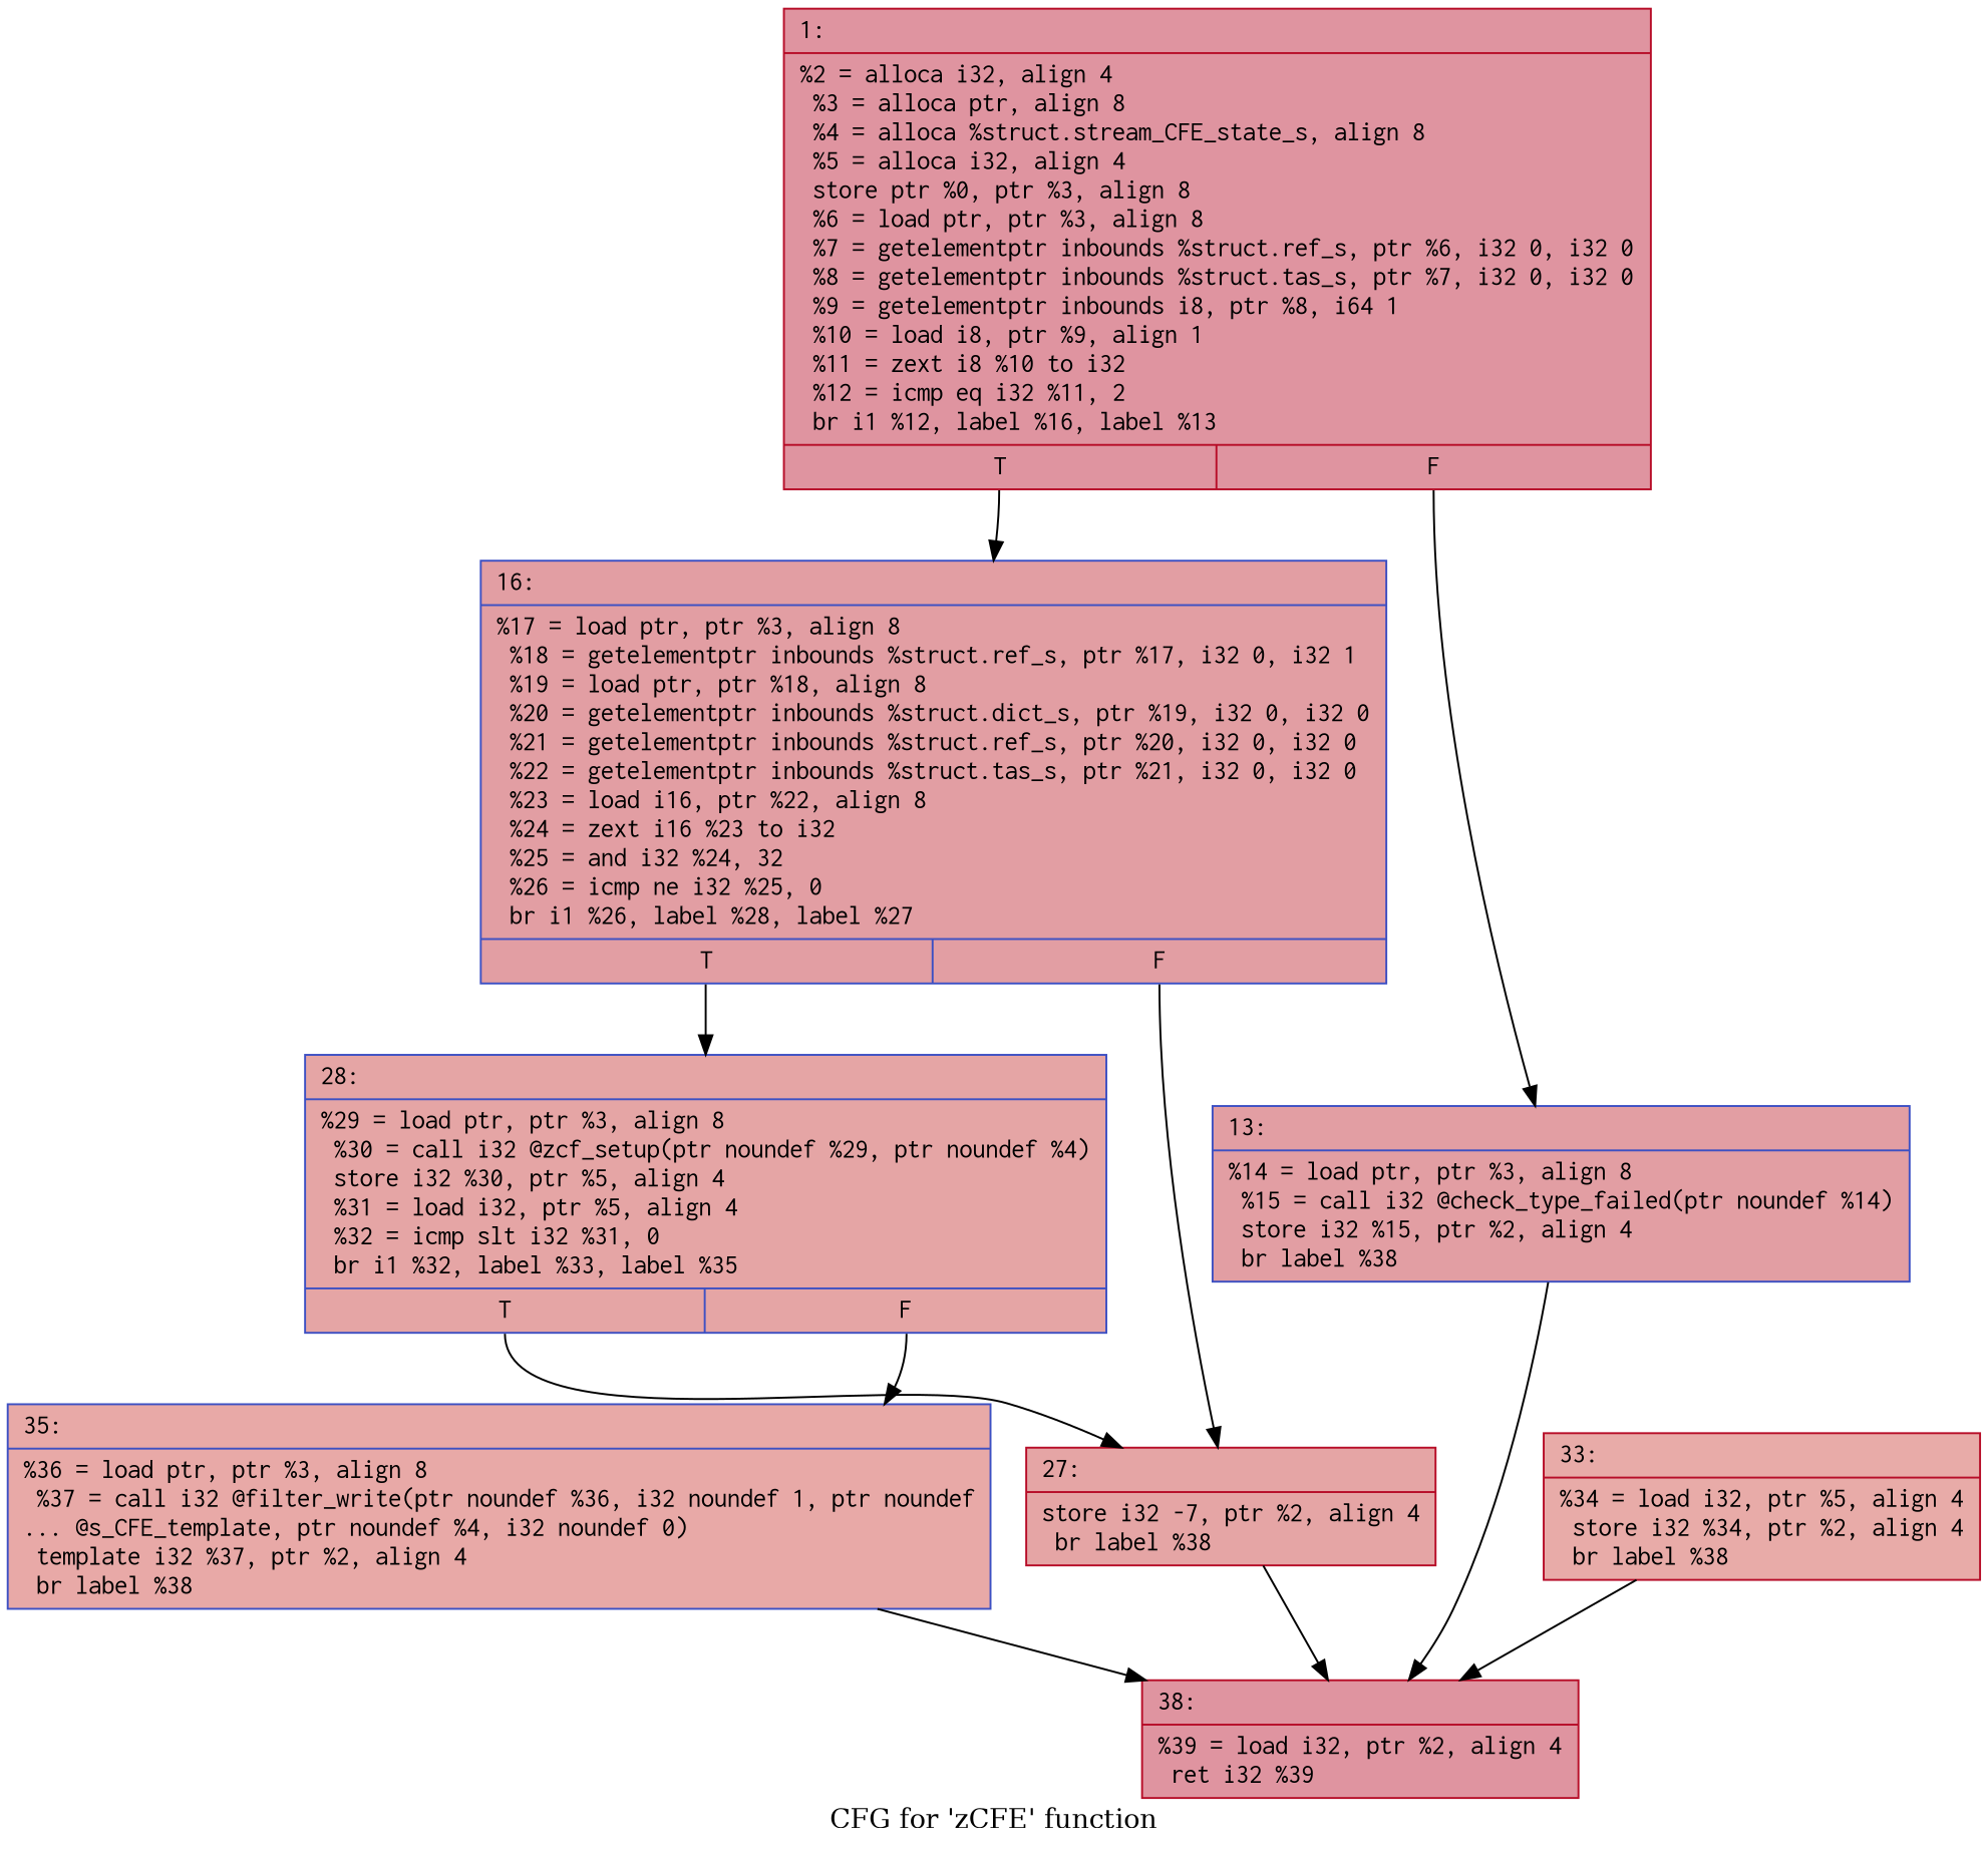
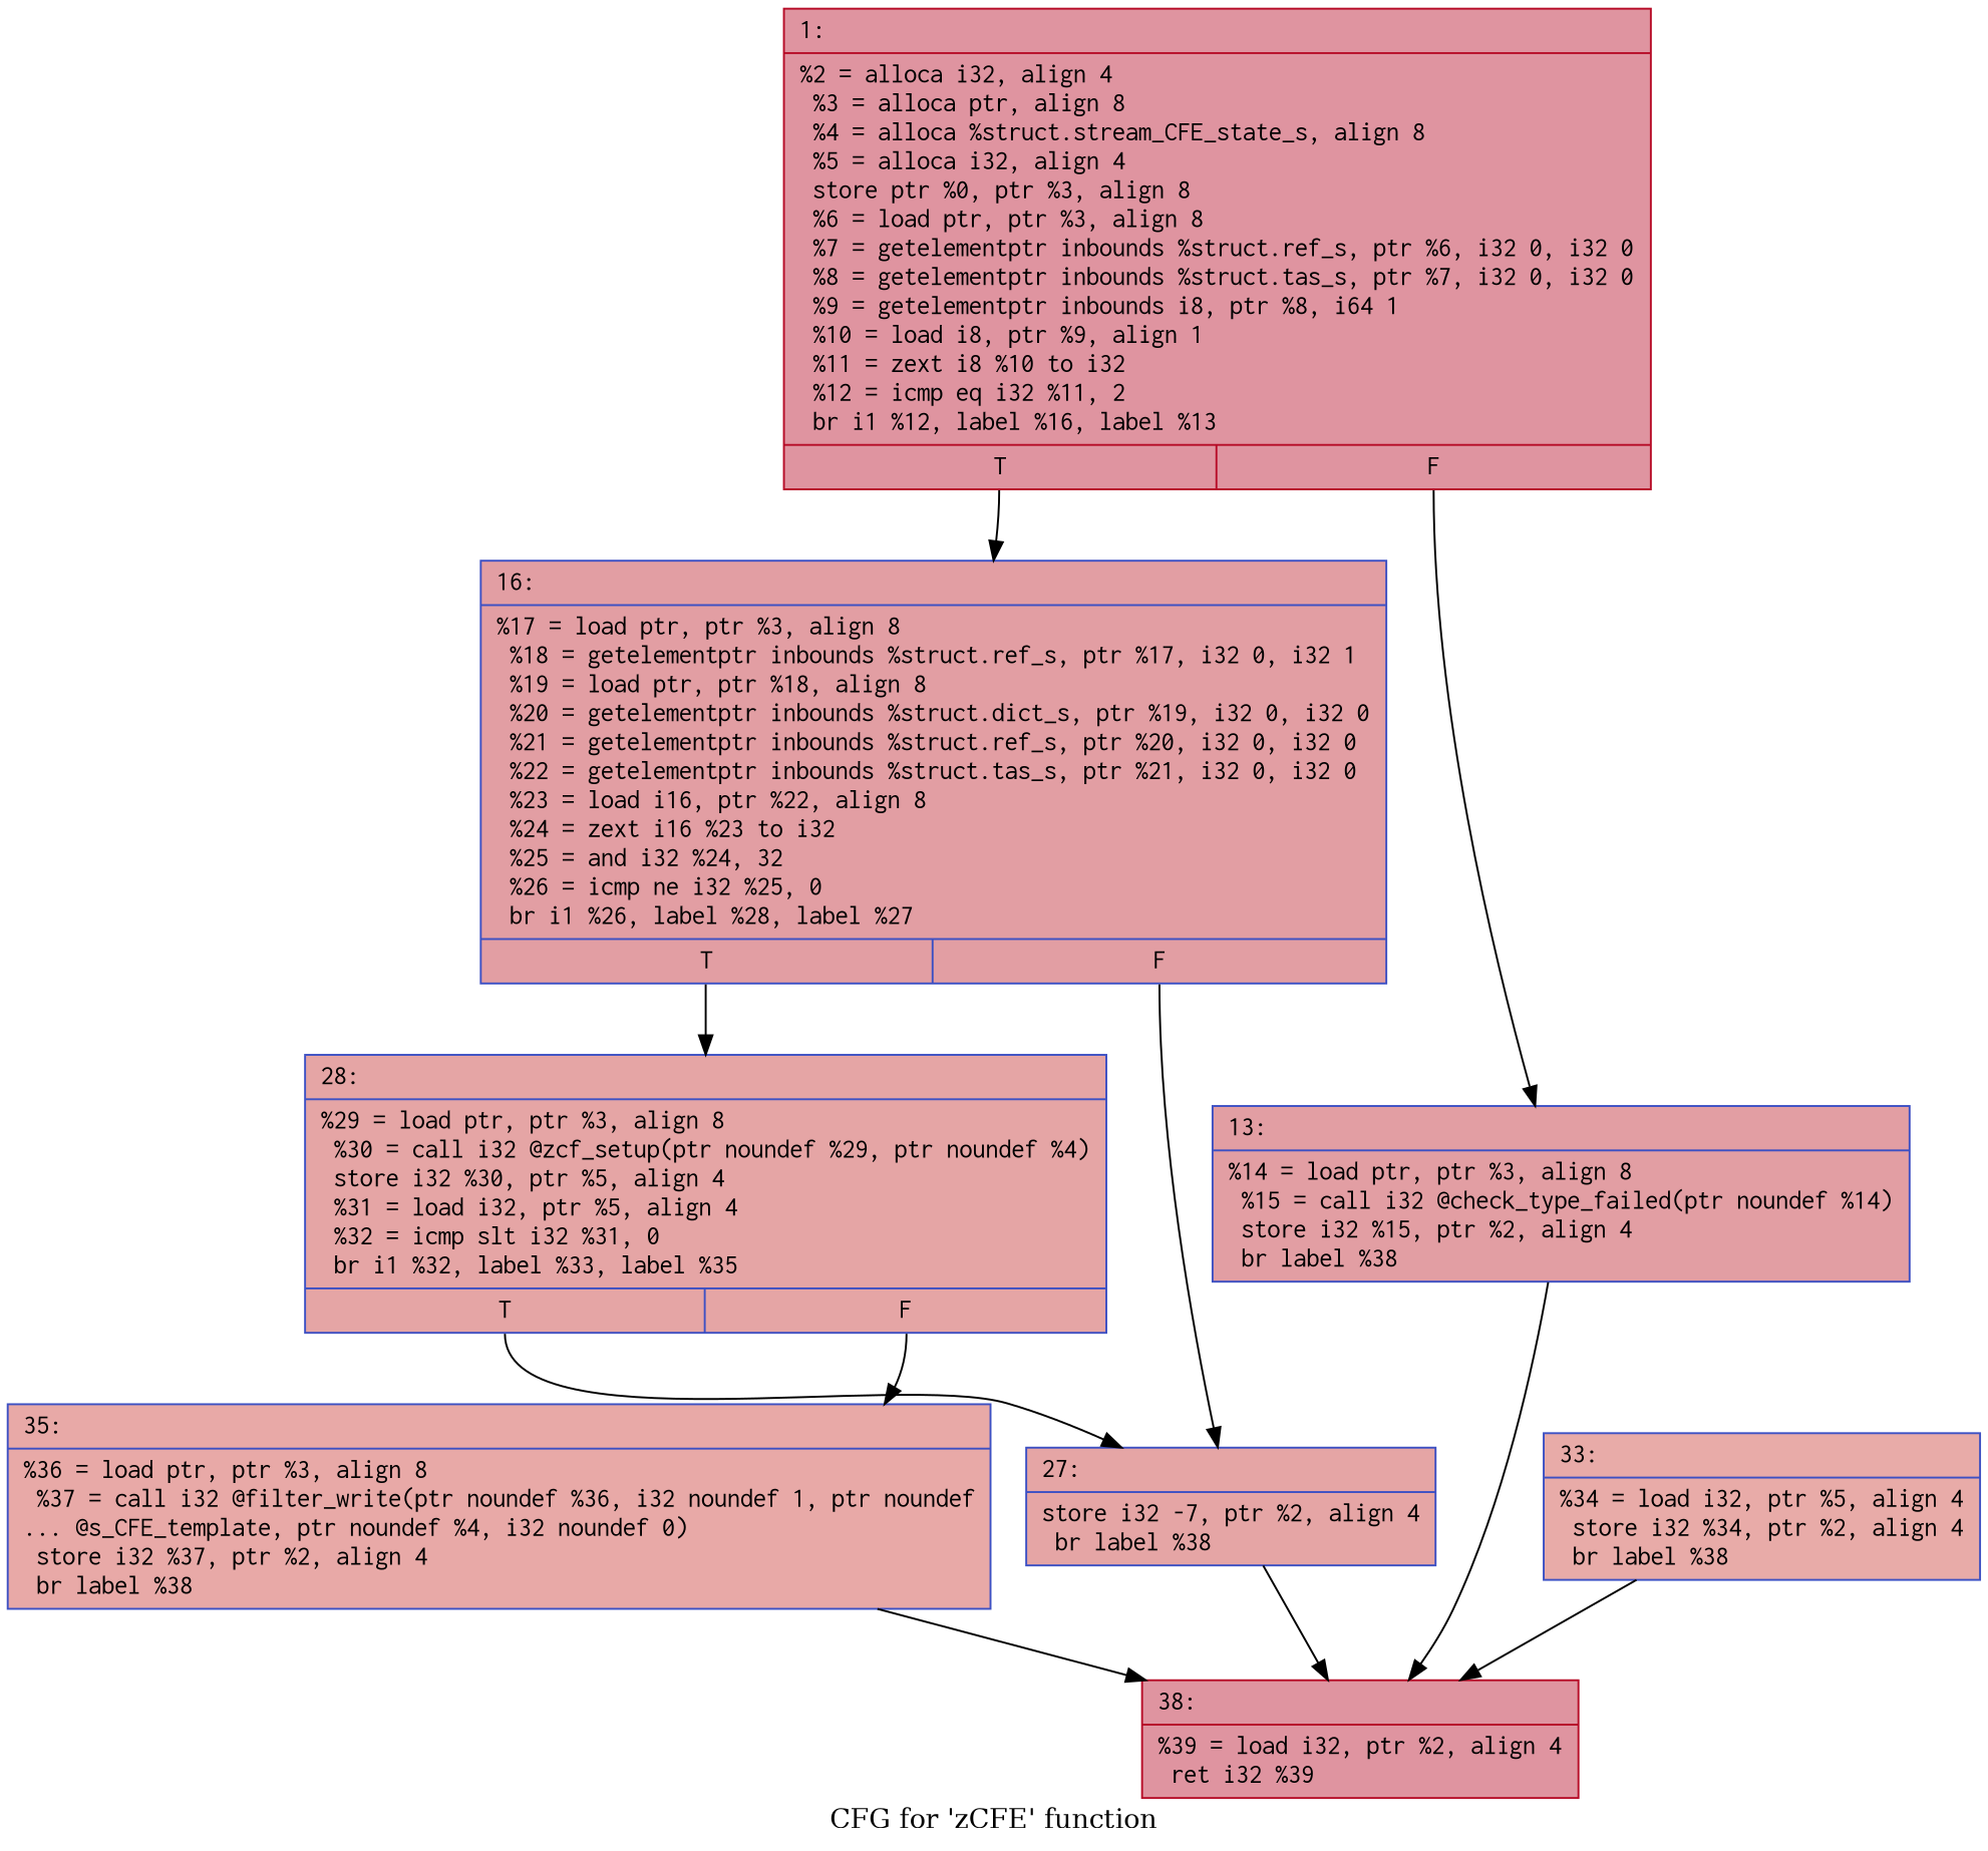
  digraph {
    label="CFG for 'zCFE' function"
    node [color="#3d50c3ff" fillcolor="#b70d2870" fontname=Courier shape=record style=filled]
    n1 [color="#b70d28ff" label="{1:\l|  %2 = alloca i32, align 4\l  %3 = alloca ptr, align 8\l  %4 = alloca %struct.stream_CFE_state_s, align 8\l  %5 = alloca i32, align 4\l  store ptr %0, ptr %3, align 8\l  %6 = load ptr, ptr %3, align 8\l  %7 = getelementptr inbounds %struct.ref_s, ptr %6, i32 0, i32 0\l  %8 = getelementptr inbounds %struct.tas_s, ptr %7, i32 0, i32 0\l  %9 = getelementptr inbounds i8, ptr %8, i64 1\l  %10 = load i8, ptr %9, align 1\l  %11 = zext i8 %10 to i32\l  %12 = icmp eq i32 %11, 2\l  br i1 %12, label %16, label %13\l|{<s0>T|<s1>F}}"]
    n2 [fillcolor="#be242e70" label="{16:\l|  %17 = load ptr, ptr %3, align 8\l  %18 = getelementptr inbounds %struct.ref_s, ptr %17, i32 0, i32 1\l  %19 = load ptr, ptr %18, align 8\l  %20 = getelementptr inbounds %struct.dict_s, ptr %19, i32 0, i32 0\l  %21 = getelementptr inbounds %struct.ref_s, ptr %20, i32 0, i32 0\l  %22 = getelementptr inbounds %struct.tas_s, ptr %21, i32 0, i32 0\l  %23 = load i16, ptr %22, align 8\l  %24 = zext i16 %23 to i32\l  %25 = and i32 %24, 32\l  %26 = icmp ne i32 %25, 0\l  br i1 %26, label %28, label %27\l|{<s0>T|<s1>F}}"]
    n3 [fillcolor="#be242e70" label="{13:\l|  %14 = load ptr, ptr %3, align 8\l  %15 = call i32 @check_type_failed(ptr noundef %14)\l  store i32 %15, ptr %2, align 4\l  br label %38\l}"]
    n4 [fillcolor="#c5333470" label="{28:\l|  %29 = load ptr, ptr %3, align 8\l  %30 = call i32 @zcf_setup(ptr noundef %29, ptr noundef %4)\l  store i32 %30, ptr %5, align 4\l  %31 = load i32, ptr %5, align 4\l  %32 = icmp slt i32 %31, 0\l  br i1 %32, label %33, label %35\l|{<s0>T|<s1>F}}"]
-   n5 [color="#b70d28ff" fillcolor="#c5333470" label="{27:\l|  store i32 -7, ptr %2, align 4\l  br label %38\l}"]
+   n5 [fillcolor="#c5333470" label="{27:\l|  store i32 -7, ptr %2, align 4\l  br label %38\l}"]
    n6 [color="#b70d28ff" label="{38:\l|  %39 = load i32, ptr %2, align 4\l  ret i32 %39\l}"]
-   n7 [fillcolor="#ca3b3770" label="{35:\l|  %36 = load ptr, ptr %3, align 8\l  %37 = call i32 @filter_write(ptr noundef %36, i32 noundef 1, ptr noundef\l... @s_CFE_template, ptr noundef %4, i32 noundef 0)\l  template i32 %37, ptr %2, align 4\l  br label %38\l}"]
-   n8 [color="#b70d28ff" fillcolor="#cc403a70" label="{33:\l|  %34 = load i32, ptr %5, align 4\l  store i32 %34, ptr %2, align 4\l  br label %38\l}"]
+   n7 [fillcolor="#ca3b3770" label="{35:\l|  %36 = load ptr, ptr %3, align 8\l  %37 = call i32 @filter_write(ptr noundef %36, i32 noundef 1, ptr noundef\l... @s_CFE_template, ptr noundef %4, i32 noundef 0)\l  store i32 %37, ptr %2, align 4\l  br label %38\l}"]
+   n8 [fillcolor="#cc403a70" label="{33:\l|  %34 = load i32, ptr %5, align 4\l  store i32 %34, ptr %2, align 4\l  br label %38\l}"]
    n1 -> n2 [tailport=s0]
    n1 -> n3 [tailport=s1]
    n2 -> n4 [tailport=s0]
    n2 -> n5 [tailport=s1]
    n3 -> n6
    n4 -> n5 [tailport=s0]
    n4 -> n7 [tailport=s1]
    n5 -> n6
    n7 -> n6
    n8 -> n6
  }
